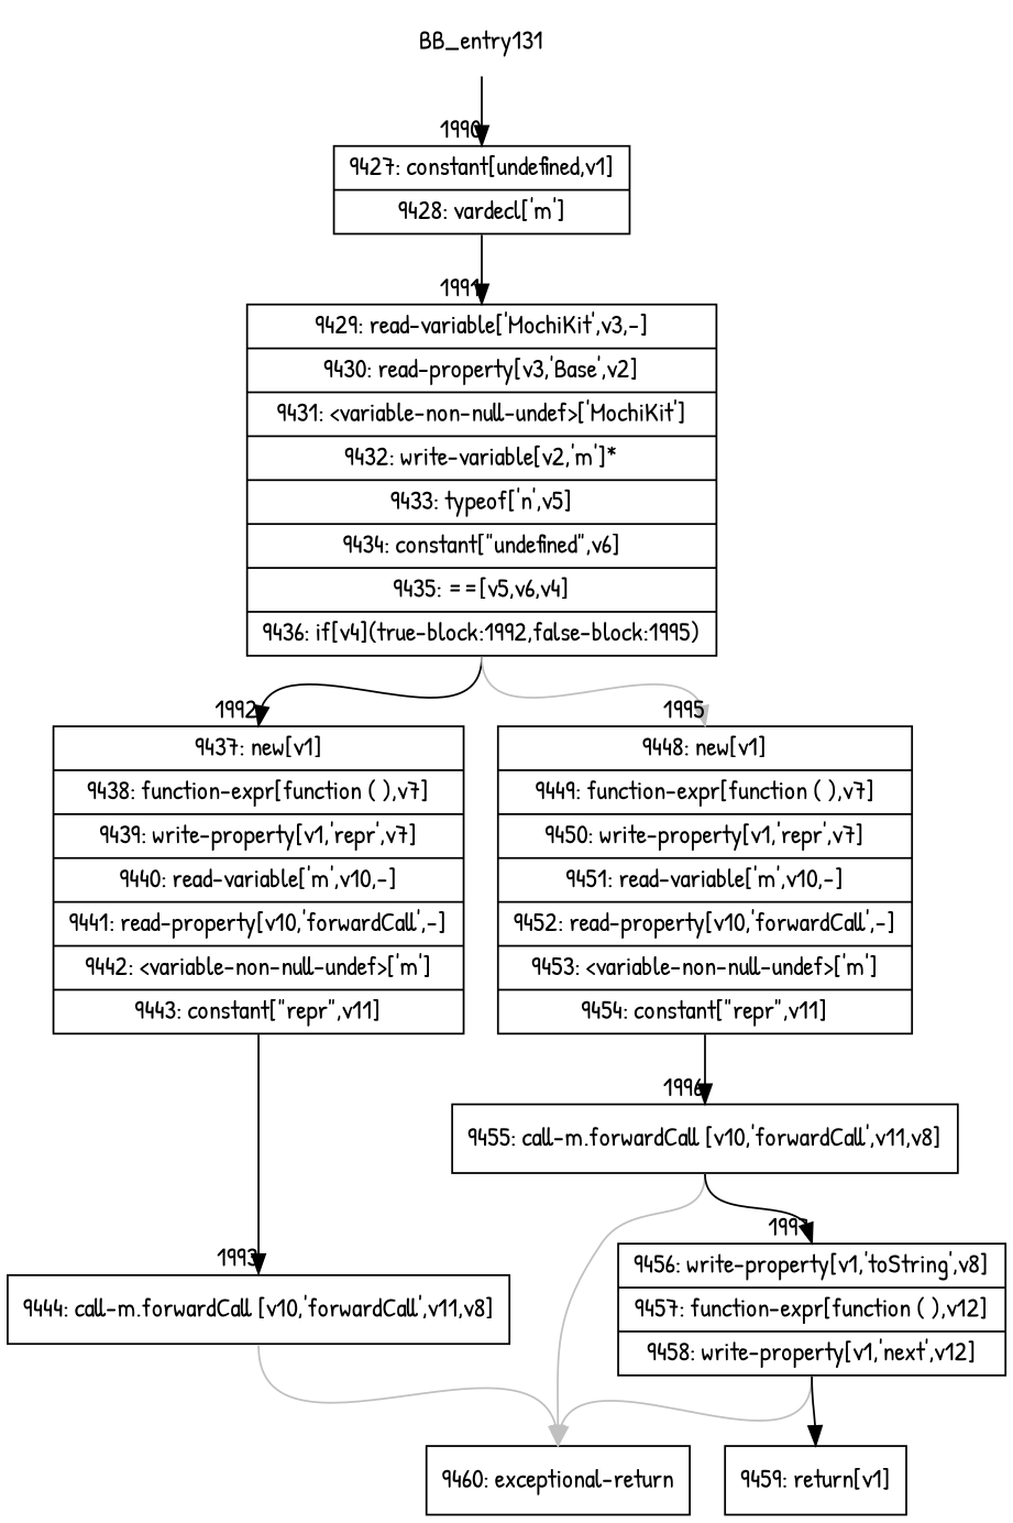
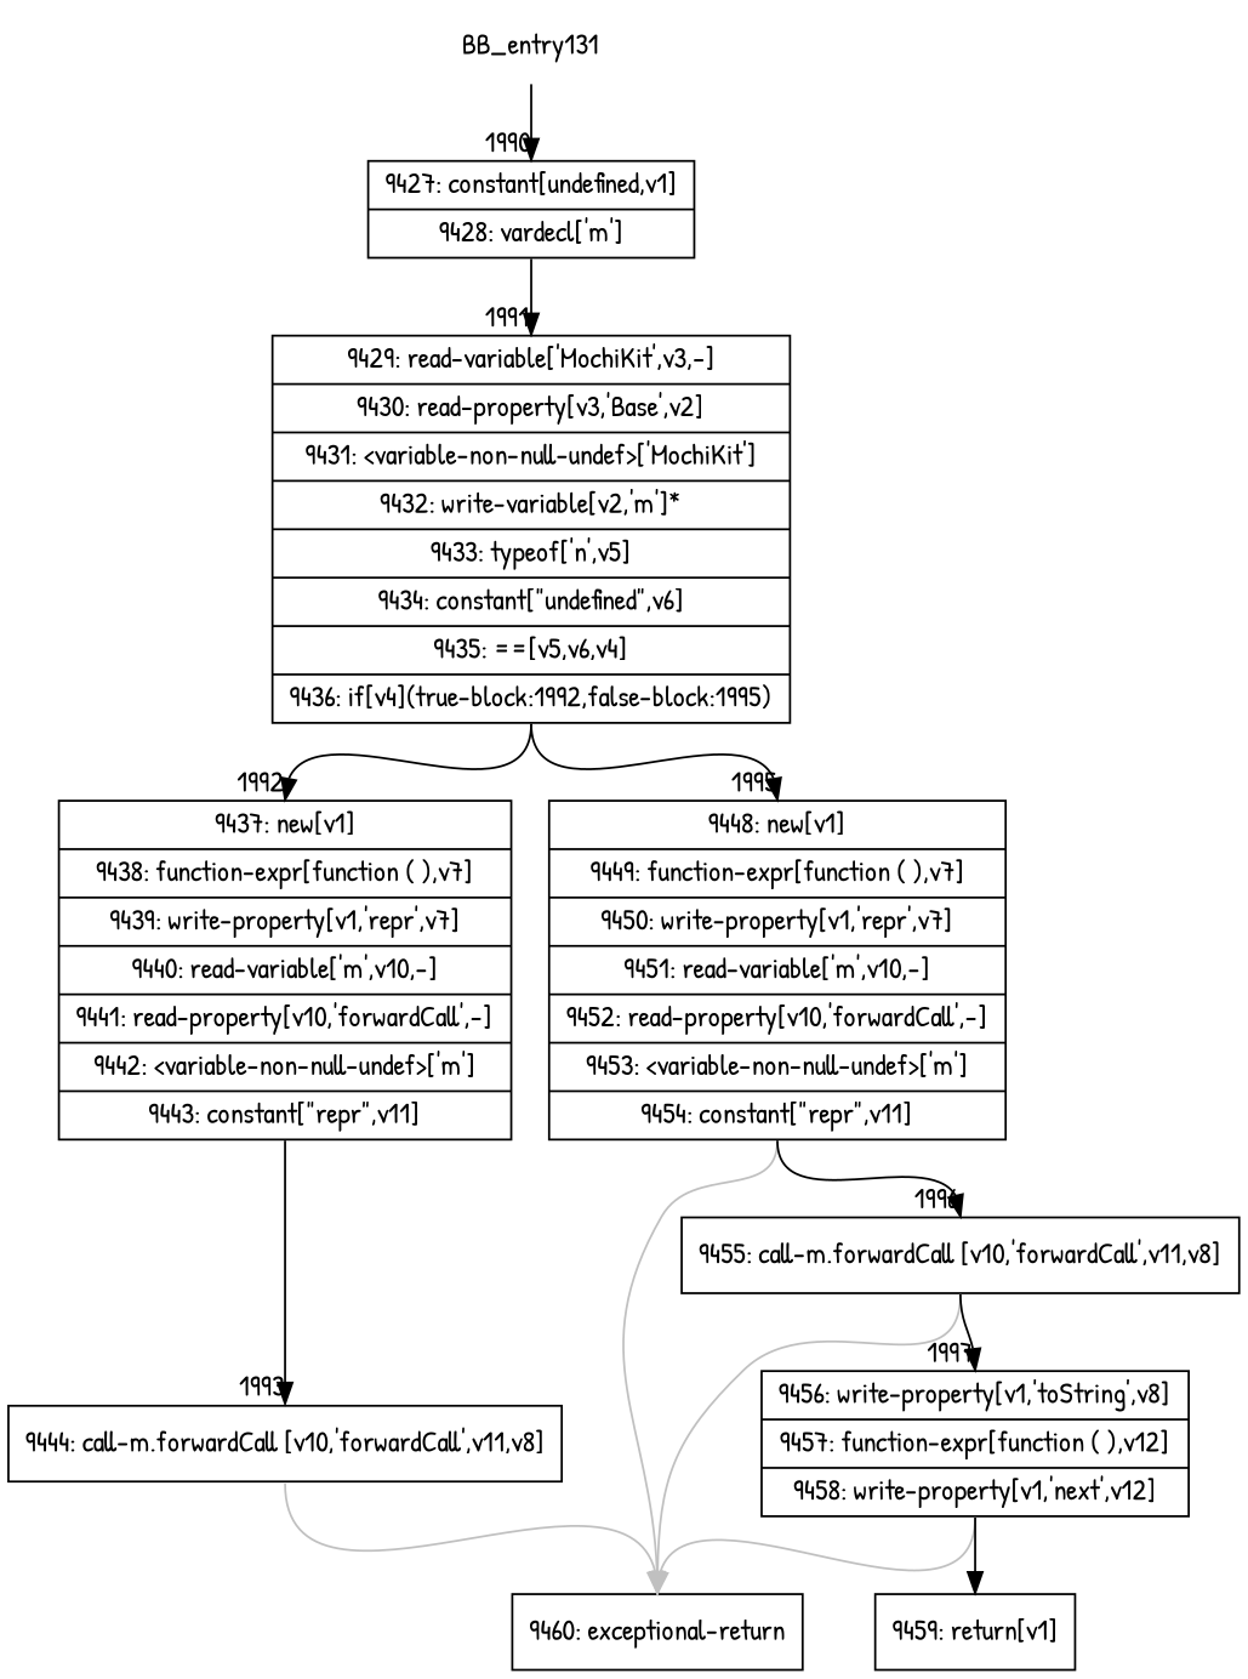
  digraph {
    fontname="Patrick Hand"
    rankdir=TD
    node [fontname="Patrick Hand" shape=record]
    edge [fontname="Patrick Hand" headport=n tailport=s]
    n1 [label=BB_entry131 shape=none]
    n2 [label="{9427: constant[undefined,v1]|9428: vardecl['m']}"]
    n3 [label="{9429: read-variable['MochiKit',v3,-]|9430: read-property[v3,'Base',v2]|9431: \<variable-non-null-undef\>['MochiKit']|9432: write-variable[v2,'m']*|9433: typeof['n',v5]|9434: constant[\"undefined\",v6]|9435: ==[v5,v6,v4]|9436: if[v4](true-block:1992,false-block:1995)}"]
    n4 [label="{9437: new[v1]|9438: function-expr[function ( ),v7]|9439: write-property[v1,'repr',v7]|9440: read-variable['m',v10,-]|9441: read-property[v10,'forwardCall',-]|9442: \<variable-non-null-undef\>['m']|9443: constant[\"repr\",v11]}"]
    n5 [label="{9448: new[v1]|9449: function-expr[function ( ),v7]|9450: write-property[v1,'repr',v7]|9451: read-variable['m',v10,-]|9452: read-property[v10,'forwardCall',-]|9453: \<variable-non-null-undef\>['m']|9454: constant[\"repr\",v11]}"]
    n6 [label="{9444: call-m.forwardCall [v10,'forwardCall',v11,v8]}"]
    n7 [label="{9460: exceptional-return}"]
    n8 [label="{9455: call-m.forwardCall [v10,'forwardCall',v11,v8]}"]
    n9 [label="{9456: write-property[v1,'toString',v8]|9457: function-expr[function ( ),v12]|9458: write-property[v1,'next',v12]}"]
    n10 [label="{9459: return[v1]}"]
    n1 -> n2 [headlabel="    1990"]
    n2 -> n3 [headlabel="      1991"]
    n3 -> n4 [headlabel="      1992"]
-   n3 -> n5 [headlabel="      1995" color=gray]
+   n3 -> n5 [headlabel="      1995"]
    n4 -> n6 [headlabel="      1993"]
+   n5 -> n7 [color=gray]
    n5 -> n8 [headlabel="      1996"]
    n6 -> n7 [color=gray]
    n8 -> n7 [color=gray]
    n8 -> n9 [headlabel="      1997"]
    n9 -> n7 [color=gray]
    n9 -> n10
  }
